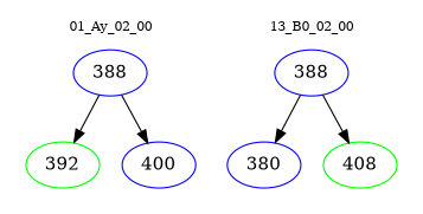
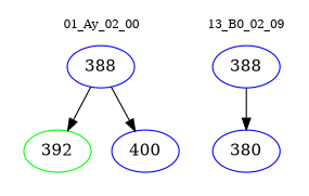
  digraph {
    node [color=blue]
    edge [color=black]
    n1 [label=388]
    n2 [color=green label=392]
    n3 [label=400]
    n4 [label=388]
    n5 [label=380]
-   n6 [color=green label=408]
    subgraph cluster_1 {
      color=white
      fontsize=10
      label="01_Ay_02_00"
      n1
      n2
      n3
    }
    subgraph cluster_2 {
      color=white
      fontsize=10
-     label="13_B0_02_00"
+     label="13_B0_02_09"
      n4
      n5
-     n6
    }
    n1 -> n2
    n1 -> n3
    n4 -> n5
-   n4 -> n6
  }
